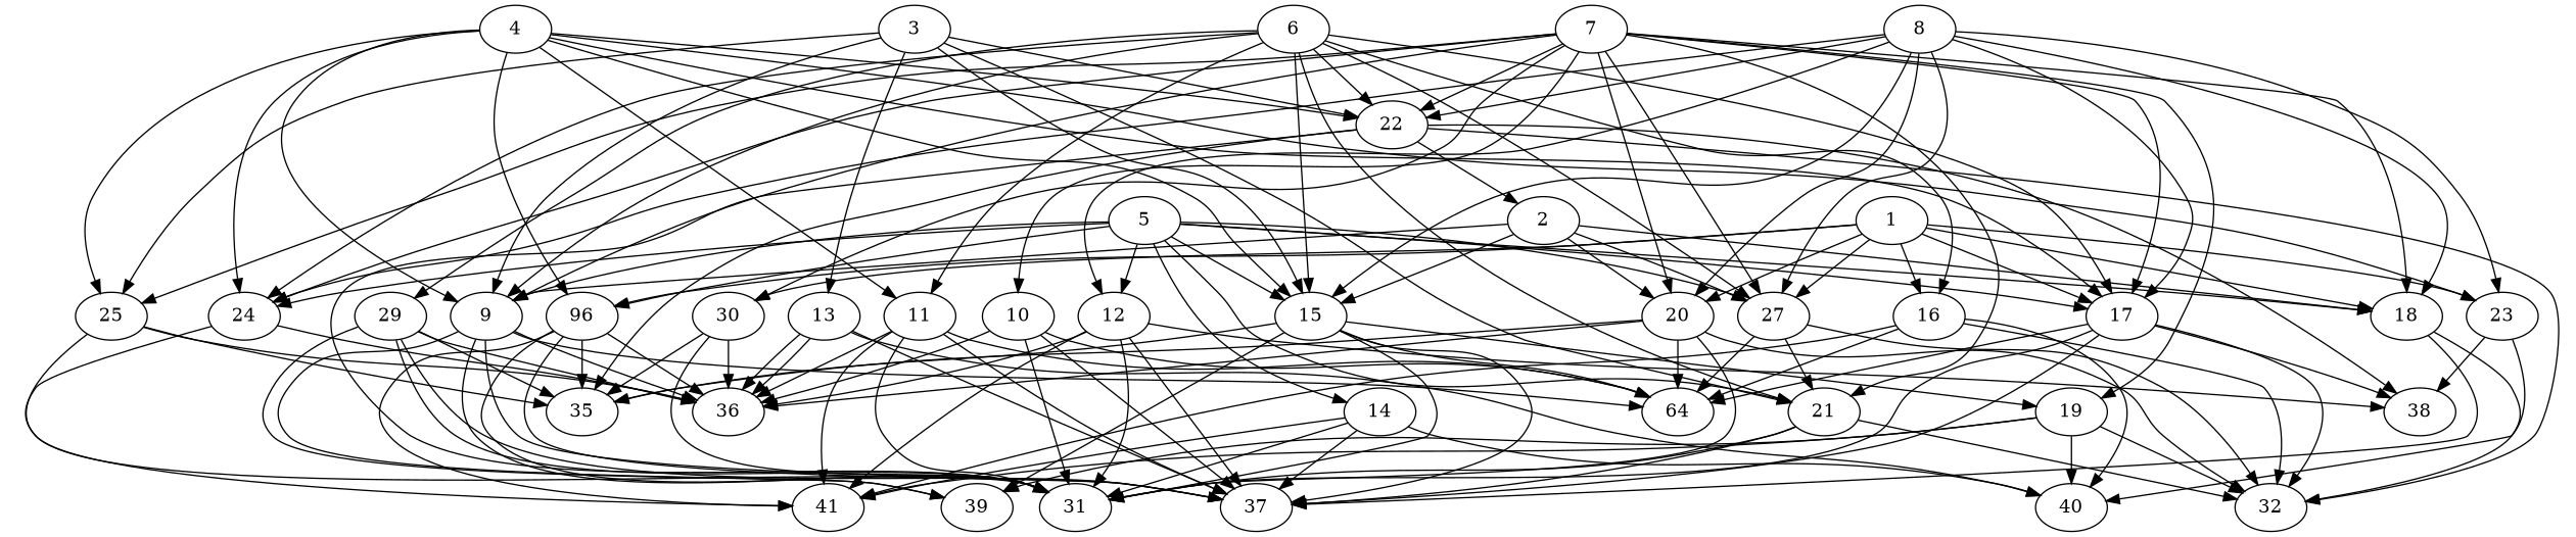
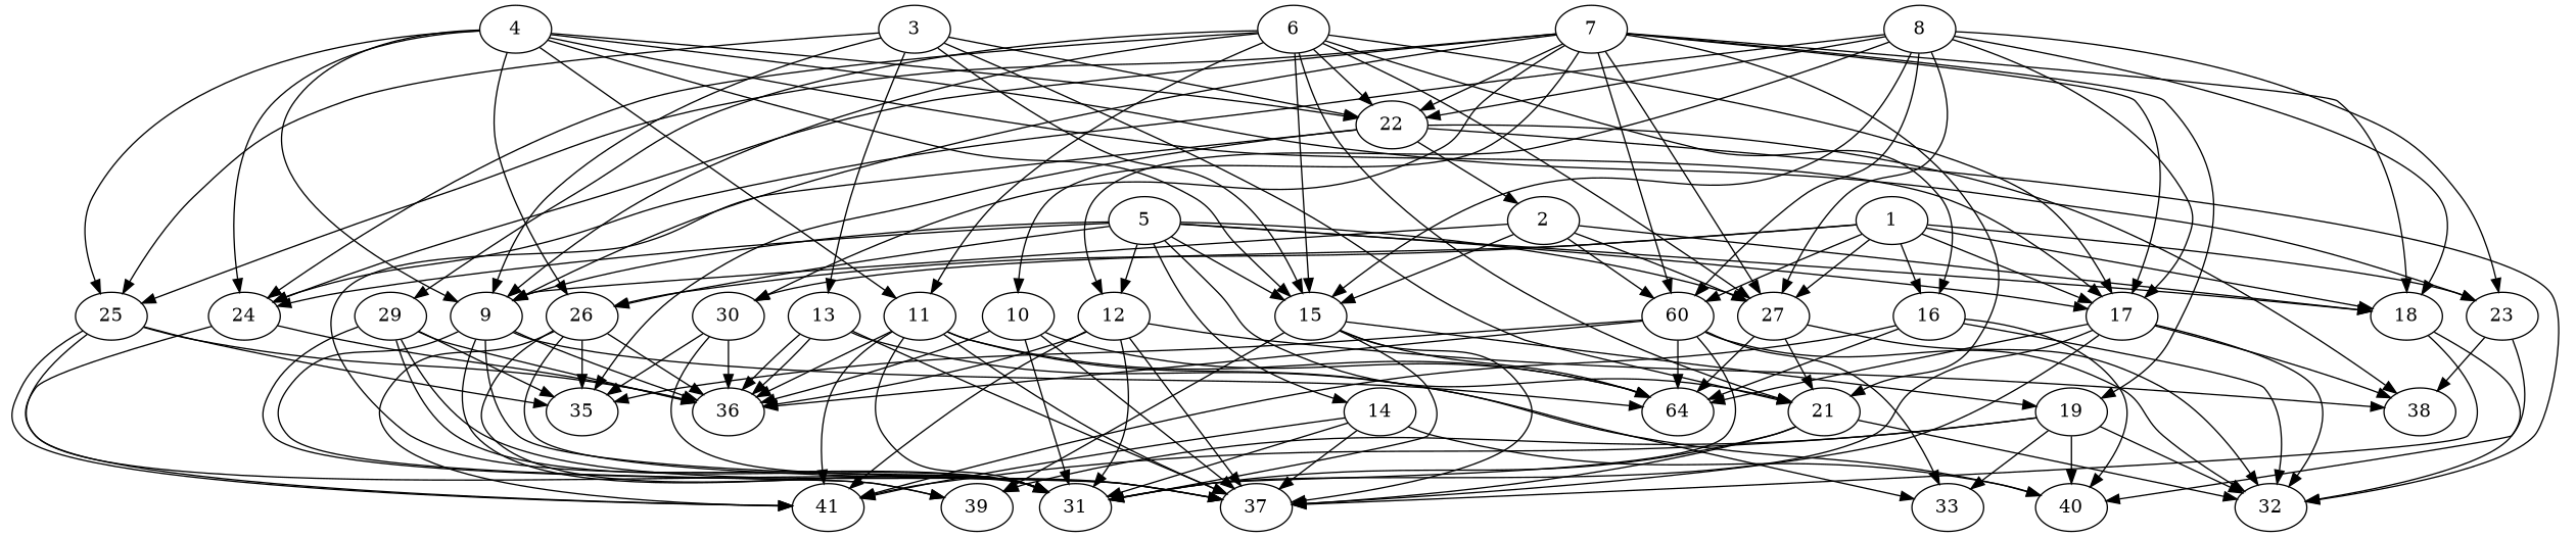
  digraph {
    node [alpha=0.10]
    1 [alpha=0.13 expect_size=449938065004936064]
    16 [alpha=0.08 expect_size=11821054747518730]
    17 [expect_size=1030560774039298637824]
    18 [alpha=0.06 expect_size=696176155259466112]
-   20 [alpha=0.07 expect_size=1889483802314195075072]
+   20 [alpha=0.07 expect_size=1889483802314195075072 label=60]
    23 [alpha=0.01 expect_size=209625330294506651648]
-   26 [alpha=0.00 expect_size=6651586388941481 label=96]
+   26 [alpha=0.00 expect_size=6651586388941481]
    27 [alpha=0.18 expect_size=2916405520362494976]
    30 [alpha=0.13 expect_size=4230074075672333]
    n10 [alpha=0.01 expect_size=445987913114858 label=64]
    41 [alpha=0.03 expect_size=555611322399466]
    40 [alpha=0.16 expect_size=1850624533845971566592]
    32 [alpha=0.17 expect_size=35295825768608694272]
    31 [alpha=0.12 expect_size=2376781724610501120]
    37 [alpha=0.06 expect_size=3723247901439164416]
    38 [expect_size=454798166724219764736]
    36 [alpha=0.05 expect_size=291525627369107392]
+   33 [expect_size=55092121887386064]
    35 [alpha=0.17 expect_size=131632281456488256]
    21 [alpha=0.01 expect_size=203629639907666656]
    39 [expect_size=7246077687072570]
    2 [alpha=0.18 expect_size=125134498618373]
    9 [alpha=0.16 expect_size=24061897138564268]
    15 [alpha=0.13 expect_size=350977227792914055168]
    19 [alpha=0.09 expect_size=13057120951815168]
    22 [alpha=0.05 expect_size=1042574833583013888]
    3 [alpha=0.19 expect_size=1947075399756837552128]
    13 [alpha=0.04 expect_size=389770232456014528]
    25 [alpha=0.02 expect_size=23949651754272924]
    4 [alpha=0.05 expect_size=123726811940616404992]
    11 [alpha=0.03 expect_size=29430787747213004]
    24 [alpha=0.08 expect_size=740609821756742434816]
    5 [alpha=0.14 expect_size=463766463009199744]
    12 [alpha=0.11 expect_size=131535742437403]
    14 [alpha=0.09 expect_size=783940993392050176000]
    6 [alpha=0.14 expect_size=1231981711571550208000]
    29 [alpha=0.11 expect_size=1229741405932162646016]
    7 [alpha=0.09 expect_size=6816738863789429]
    10 [alpha=0.14 expect_size=16390212878369588]
    8 [alpha=0.19 expect_size=19985689294801993728]
    1 -> 16
    1 -> 17
    1 -> 18
    1 -> 20
    1 -> 23
    1 -> 26
    1 -> 27
    1 -> 30
    16 -> n10
    16 -> 41
    16 -> 40
    16 -> 32
    17 -> n10
    17 -> 32
    17 -> 31
    17 -> 37
    17 -> 38
    18 -> 32
    18 -> 37
    20 -> n10
    20 -> 32
    20 -> 31
    20 -> 36
+   20 -> 33
    20 -> 35
    23 -> 40
    23 -> 38
    26 -> 41
    26 -> 31
    26 -> 37
    26 -> 36
    26 -> 35
    27 -> n10
    27 -> 32
    27 -> 21
    30 -> 31
    30 -> 36
    30 -> 35
    21 -> 32
    21 -> 31
    21 -> 37
    2 -> 18
    2 -> 20
    2 -> 27
    2 -> 9
    2 -> 15
    9 -> n10
    9 -> 31
    9 -> 37
    9 -> 36
    9 -> 39
    15 -> n10
    15 -> 31
    15 -> 37
-   15 -> 35
    15 -> 39
    15 -> 19
    19 -> 41
    19 -> 40
    19 -> 32
+   19 -> 33
    19 -> 39
    22 -> 32
    22 -> 31
    22 -> 38
    22 -> 35
    22 -> 2
    3 -> 21
    3 -> 9
    3 -> 15
    3 -> 22
    3 -> 13
    3 -> 25
    13 -> 40
    13 -> 37
    13 -> 36
    13 -> 36
+   25 -> 41
    25 -> 31
    25 -> 36
    25 -> 35
    4 -> 17
    4 -> 23
    4 -> 26
    4 -> 9
    4 -> 15
    4 -> 22
    4 -> 25
    4 -> 11
    4 -> 24
    11 -> n10
    11 -> 41
    11 -> 31
    11 -> 37
    11 -> 36
+   11 -> 33
    24 -> 41
    24 -> 36
    5 -> 17
    5 -> 18
    5 -> 26
    5 -> 27
    5 -> 21
    5 -> 9
    5 -> 15
    5 -> 24
    5 -> 12
    5 -> 14
    12 -> 41
    12 -> 31
    12 -> 37
    12 -> 38
    12 -> 36
    14 -> 41
    14 -> 40
    14 -> 31
    14 -> 37
    6 -> 16
    6 -> 17
    6 -> 27
    6 -> 21
    6 -> 9
    6 -> 15
    6 -> 22
    6 -> 11
    6 -> 24
    6 -> 29
    29 -> 31
    29 -> 37
    29 -> 36
    29 -> 35
    29 -> 39
    7 -> 17
    7 -> 18
    7 -> 20
    7 -> 27
    7 -> 30
    7 -> 21
    7 -> 9
    7 -> 19
    7 -> 22
    7 -> 25
    7 -> 24
    7 -> 10
    10 -> n10
    10 -> 31
    10 -> 37
    10 -> 36
    8 -> 17
    8 -> 18
    8 -> 20
    8 -> 23
    8 -> 27
    8 -> 15
    8 -> 22
    8 -> 24
    8 -> 12
  }
